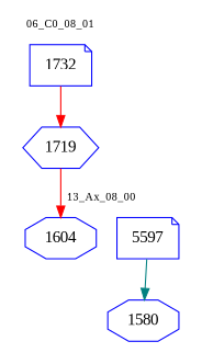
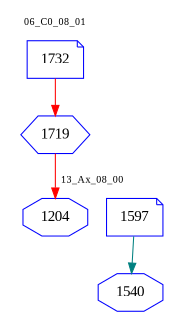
  digraph {
    fontname="Liberation Serif"
    node [color=blue fontname="Liberation Serif" shape=note]
    edge [color=red fontname="Liberation Serif"]
-   n1 [label=5597]
-   n2 [label=1580 shape=octagon]
-   n3 [label=1604 shape=octagon]
+   n1 [label=1597]
+   n2 [label=1540 shape=octagon]
+   n3 [label=1204 shape=octagon]
    n4 [label=1732]
    n5 [label=1719 shape=hexagon]
    subgraph cluster_1 {
      color=white
      fontsize=10
      label="13_Ax_08_00"
      n1
      n2
      n3
    }
    subgraph cluster_2 {
      color=white
      fontsize=10
      label="06_C0_08_01"
      n4
      n5
    }
    n1 -> n2 [color=teal]
    n4 -> n5
    n5 -> n3
  }
